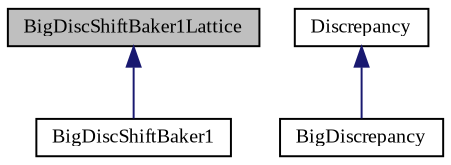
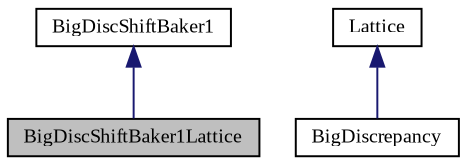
  digraph {
    fontname="Liberation Serif"
    node [color=black fontname="Liberation Serif" fontsize=10 shape=record]
    edge [color=midnightblue dir=back fontname="Liberation Serif" fontsize=10 labelfontname=Helvetica labelfontsize=10 style=solid]
    n1 [fillcolor=grey75 fontcolor=black height=0.2 label=BigDiscShiftBaker1Lattice style=filled width=0.4]
    n2 [height=0.2 label=BigDiscShiftBaker1 width=0.4]
    n3 [height=0.2 label=BigDiscrepancy width=0.4]
-   n4 [height=0.2 label=Discrepancy width=0.4]
-   n1 -> n2
+   n4 [height=0.2 label=Lattice width=0.4]
+   n2 -> n1
    n4 -> n3
  }
